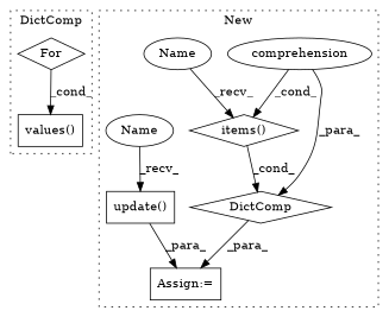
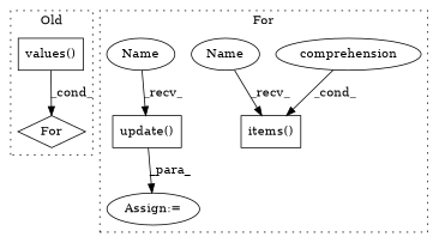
  digraph {
    node [a=75 l=3 s=7168 shape=box]
    n1 [l=13 label="values()" s=5916]
    n2 [a=107 l="4,14" label=For s="5901,5929" shape=diamond]
    n3 [l="12,1" label="update()" s="7190,7218"]
-   n4 [a=68 label="Assign:=" s=7093]
-   n5 [a=84 l=85 label=DictComp s=7096 shape=diamond]
-   n6 [l=12 label="items()" shape=diamond]
+   n4 [a=68 label="Assign:=" s=7093 shape=ellipse]
+   n6 [l=12 label="items()"]
    n7 [a=45 label=comprehension s=7150 shape=ellipse]
    n8 [a=87 l=4 label=Name shape=ellipse]
    n9 [a=87 l=4 label=Name s=7190 shape=ellipse]
    subgraph cluster_1 {
-     label=DictComp
+     label=Old
      style=dotted
      n1
      n2
    }
    subgraph cluster_2 {
-     label=New
+     label=For
      style=dotted
      n3
      n4
-     n5
      n6
      n7
      n8
      n9
    }
-   n2 -> n1 [label=_cond_]
+   n1 -> n2 [label=_cond_]
    n3 -> n4 [label=_para_]
-   n5 -> n4 [label=_para_]
-   n6 -> n5 [label=_cond_]
-   n7 -> n5 [label=_para_]
    n7 -> n6 [label=_cond_]
    n8 -> n6 [label=_recv_]
    n9 -> n3 [label=_recv_]
  }
